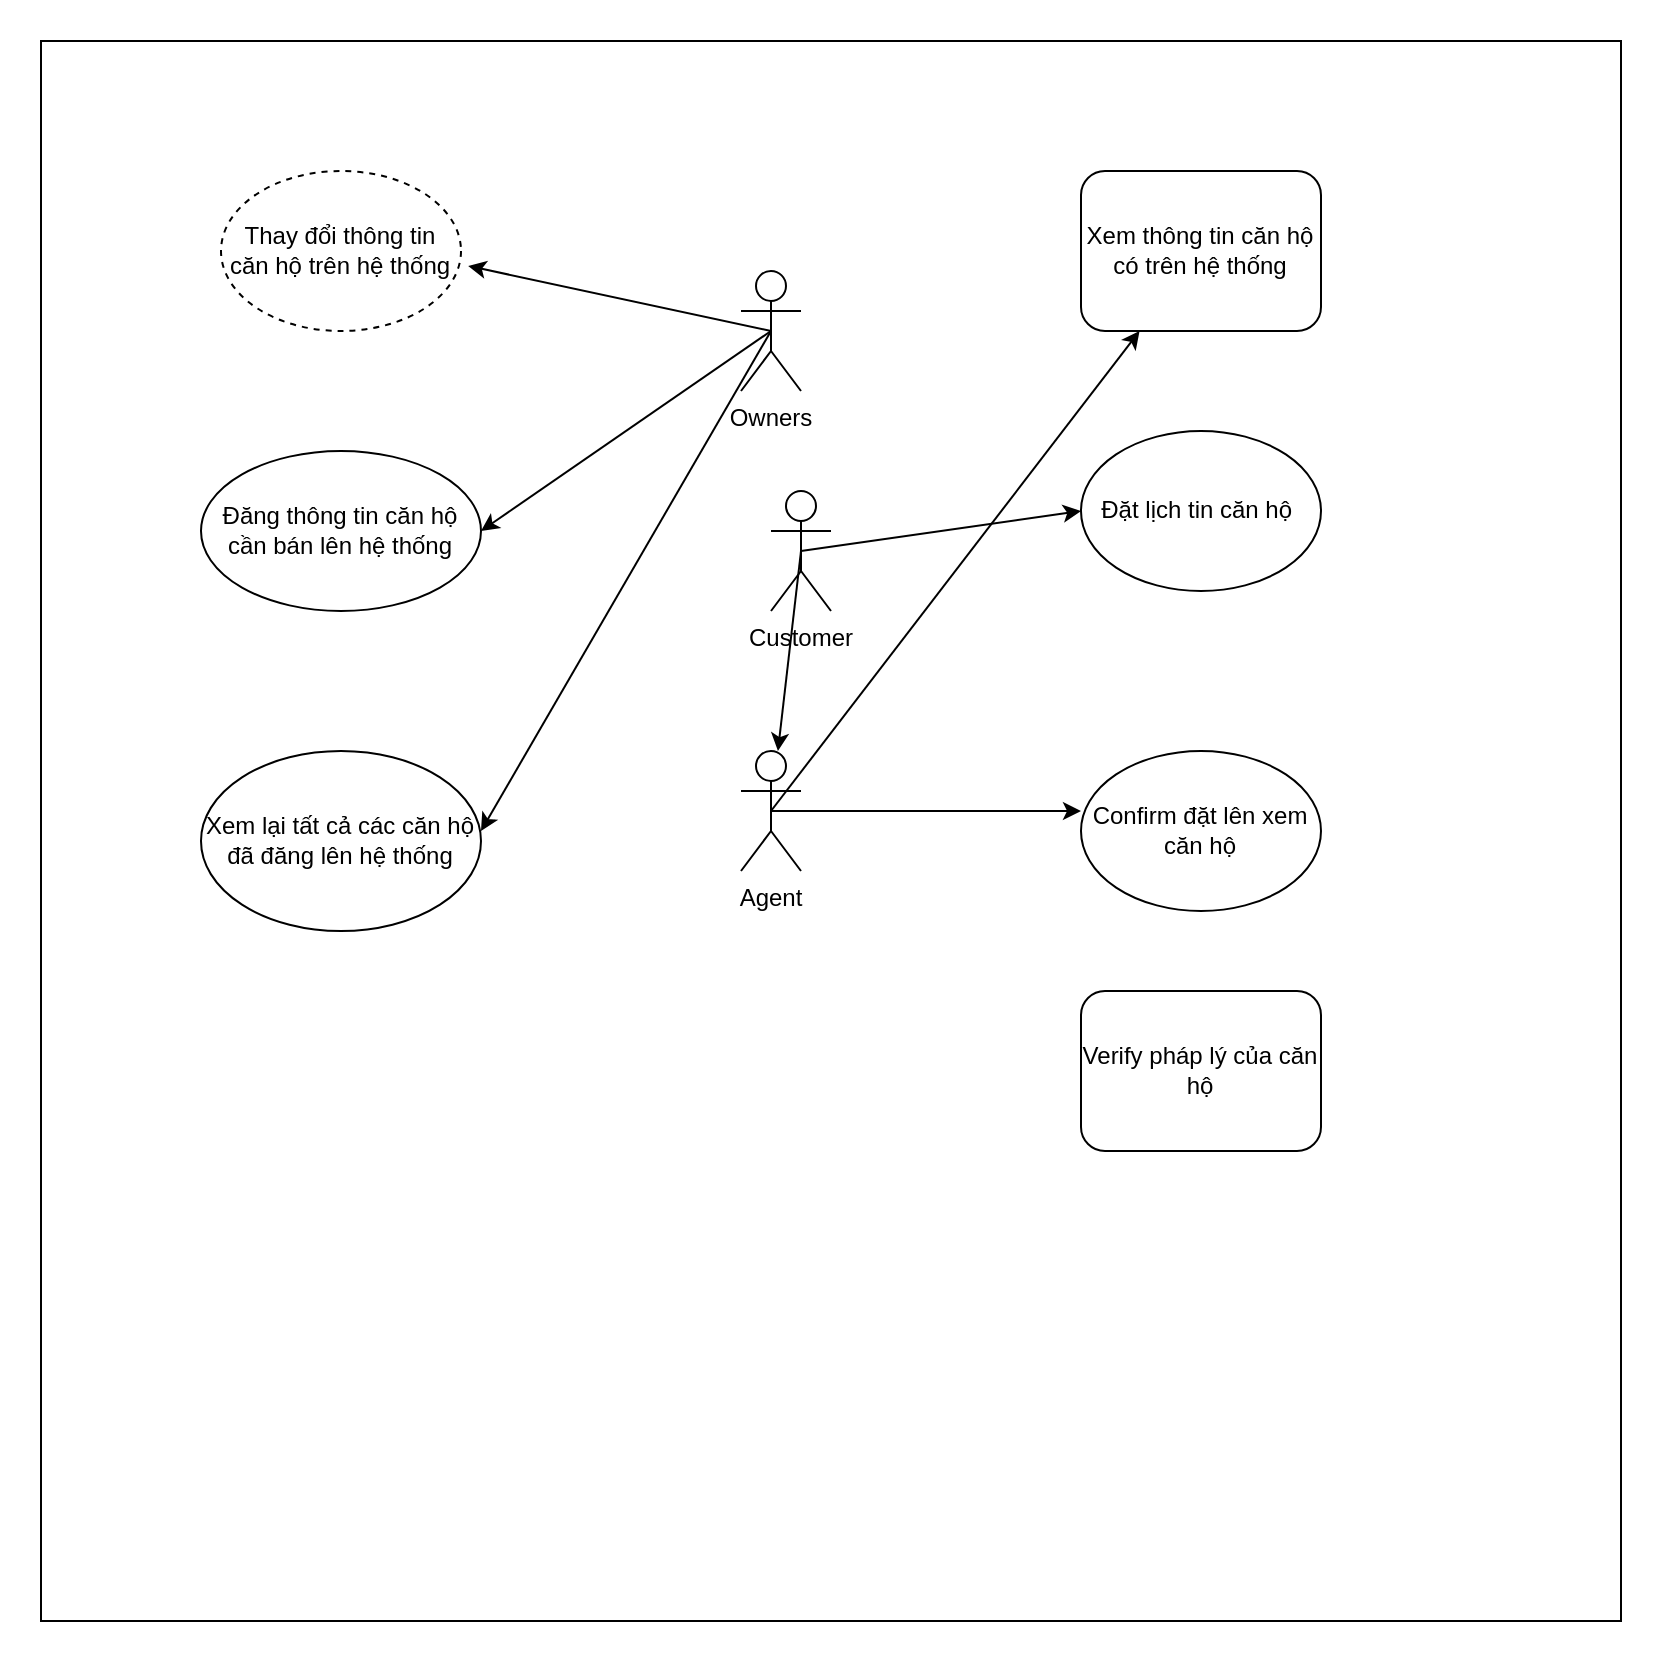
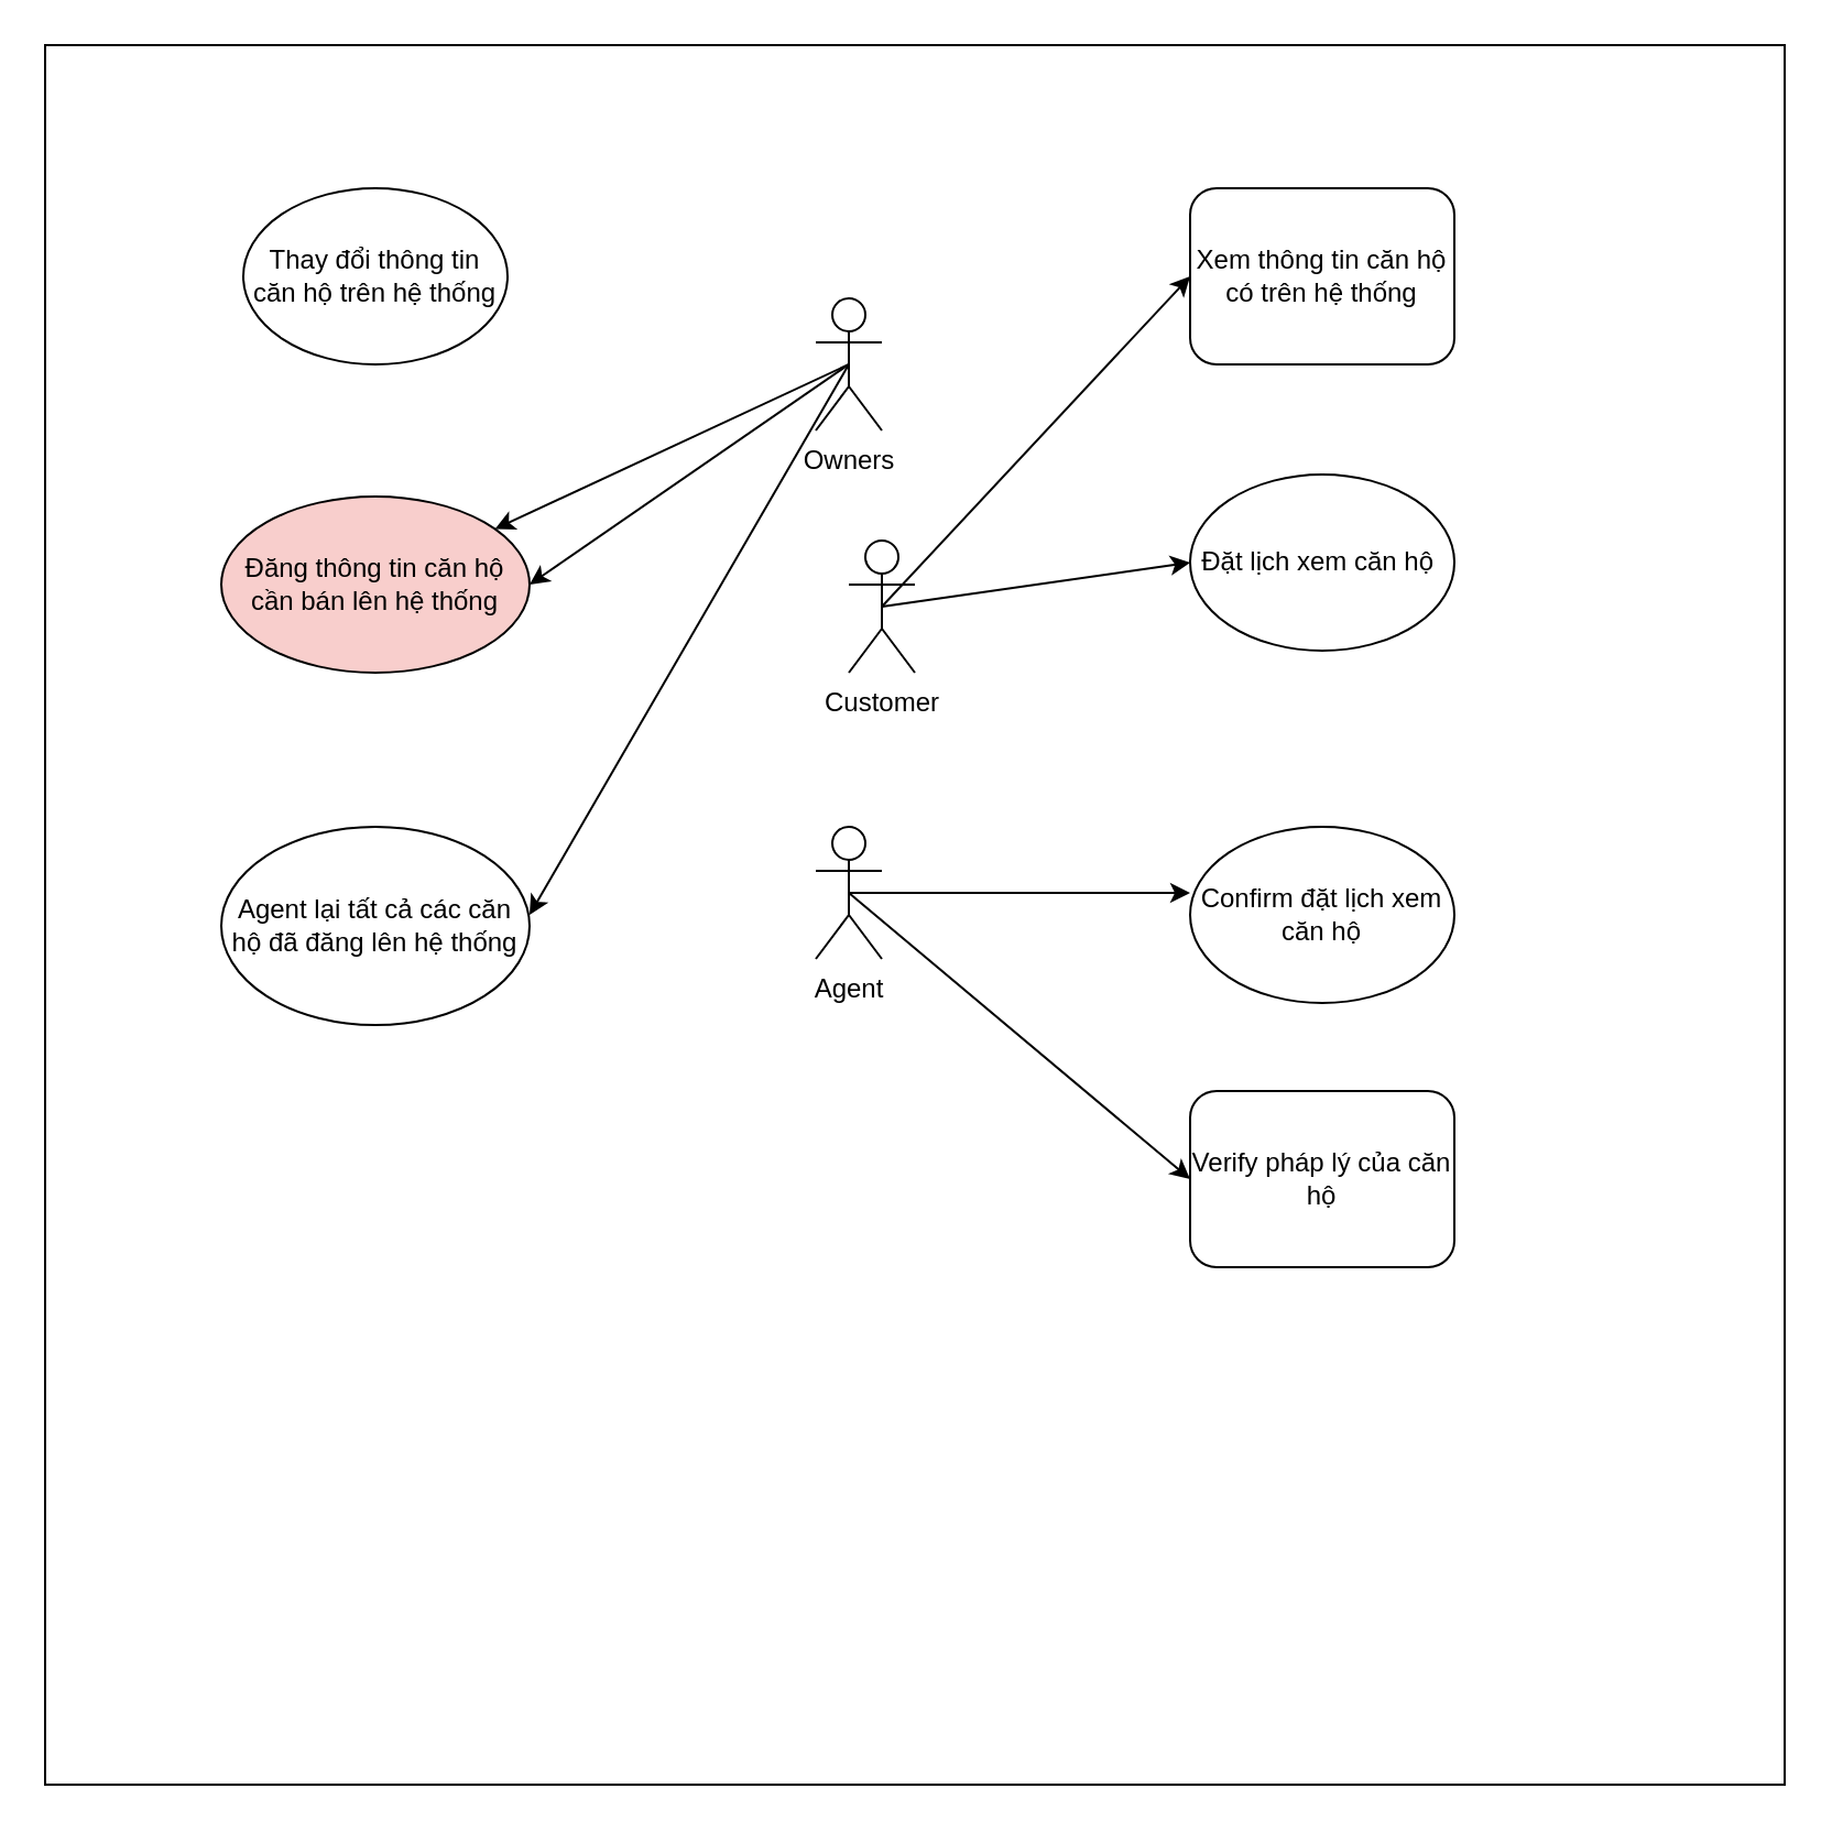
  <mxCell id="0" />
  <mxCell id="1" parent="0" />
  <mxCell id="2" value="" style="whiteSpace=wrap;html=1;aspect=fixed;" vertex="1" parent="1"><mxGeometry x="20" y="20" width="790" height="790" as="geometry" /></mxCell>
  <mxCell id="3" value="Owners&lt;br&gt;" style="shape=umlActor;verticalLabelPosition=bottom;verticalAlign=top;html=1;outlineConnect=0;" vertex="1" parent="1"><mxGeometry x="370" y="135" width="30" height="60" as="geometry" /></mxCell>
- <mxCell id="4" value="Đăng thông tin căn hộ cần bán lên hệ thống" style="ellipse;whiteSpace=wrap;html=1;" vertex="1" parent="1"><mxGeometry x="100" y="225" width="140" height="80" as="geometry" /></mxCell>
- <mxCell id="5" value="Xem lại tất cả các căn hộ đã đăng lên hệ thống" style="ellipse;whiteSpace=wrap;html=1;" vertex="1" parent="1"><mxGeometry x="100" y="375" width="140" height="90" as="geometry" /></mxCell>
- <mxCell id="6" value="Thay đổi thông tin căn hộ trên hệ thống" style="ellipse;whiteSpace=wrap;html=1;dashed=1;" vertex="1" parent="1"><mxGeometry x="110" y="85" width="120" height="80" as="geometry" /></mxCell>
+ <mxCell id="4" value="Đăng thông tin căn hộ cần bán lên hệ thống" style="ellipse;whiteSpace=wrap;html=1;fillColor=#f8cecc;" vertex="1" parent="1"><mxGeometry x="100" y="225" width="140" height="80" as="geometry" /></mxCell>
+ <mxCell id="5" value="Agent lại tất cả các căn hộ đã đăng lên hệ thống" style="ellipse;whiteSpace=wrap;html=1;" vertex="1" parent="1"><mxGeometry x="100" y="375" width="140" height="90" as="geometry" /></mxCell>
+ <mxCell id="6" value="Thay đổi thông tin căn hộ trên hệ thống" style="ellipse;whiteSpace=wrap;html=1;" vertex="1" parent="1"><mxGeometry x="110" y="85" width="120" height="80" as="geometry" /></mxCell>
  <mxCell id="7" value="Customer" style="shape=umlActor;verticalLabelPosition=bottom;verticalAlign=top;html=1;outlineConnect=0;" vertex="1" parent="1"><mxGeometry x="385" y="245" width="30" height="60" as="geometry" /></mxCell>
  <mxCell id="8" value="Xem thông tin căn hộ có trên hệ thống" style="whiteSpace=wrap;html=1;rounded=1;" vertex="1" parent="1"><mxGeometry x="540" y="85" width="120" height="80" as="geometry" /></mxCell>
- <mxCell id="9" value="Đặt lịch tin căn hộ&amp;nbsp;" style="ellipse;whiteSpace=wrap;html=1;" vertex="1" parent="1"><mxGeometry x="540" y="215" width="120" height="80" as="geometry" /></mxCell>
+ <mxCell id="9" value="Đặt lịch xem căn hộ&amp;nbsp;" style="ellipse;whiteSpace=wrap;html=1;" vertex="1" parent="1"><mxGeometry x="540" y="215" width="120" height="80" as="geometry" /></mxCell>
  <mxCell id="10" value="Agent" style="shape=umlActor;verticalLabelPosition=bottom;verticalAlign=top;html=1;outlineConnect=0;" vertex="1" parent="1"><mxGeometry x="370" y="375" width="30" height="60" as="geometry" /></mxCell>
- <mxCell id="11" value="Confirm đặt lên xem căn hộ" style="ellipse;whiteSpace=wrap;html=1;" vertex="1" parent="1"><mxGeometry x="540" y="375" width="120" height="80" as="geometry" /></mxCell>
- <mxCell id="12" value="" style="endArrow=classic;html=1;rounded=0;entryX=1.03;entryY=0.593;entryDx=0;entryDy=0;entryPerimeter=0;exitX=0.5;exitY=0.5;exitDx=0;exitDy=0;exitPerimeter=0;" edge="1" parent="1" source="3" target="6"><mxGeometry width="50" height="50" relative="1" as="geometry"><mxPoint x="280" y="195" as="sourcePoint" /><mxPoint x="330" y="145" as="targetPoint" /></mxGeometry></mxCell>
+ <mxCell id="11" value="Confirm đặt lịch xem căn hộ" style="ellipse;whiteSpace=wrap;html=1;" vertex="1" parent="1"><mxGeometry x="540" y="375" width="120" height="80" as="geometry" /></mxCell>
+ <mxCell id="12" value="" style="endArrow=classic;html=1;rounded=0;exitX=0.5;exitY=0.5;exitDx=0;exitDy=0;exitPerimeter=0;" edge="1" parent="1" source="3" target="4"><mxGeometry width="50" height="50" relative="1" as="geometry"><mxPoint x="280" y="195" as="sourcePoint" /><mxPoint x="330" y="145" as="targetPoint" /></mxGeometry></mxCell>
  <mxCell id="13" value="" style="endArrow=classic;html=1;rounded=0;entryX=1.03;entryY=0.593;entryDx=0;entryDy=0;entryPerimeter=0;exitX=0.5;exitY=0.5;exitDx=0;exitDy=0;exitPerimeter=0;" edge="1" parent="1" source="3"><mxGeometry width="50" height="50" relative="1" as="geometry"><mxPoint x="376.4" y="294.334" as="sourcePoint" /><mxPoint x="240" y="265" as="targetPoint" /></mxGeometry></mxCell>
  <mxCell id="14" value="" style="endArrow=classic;html=1;rounded=0;entryX=1.03;entryY=0.593;entryDx=0;entryDy=0;entryPerimeter=0;exitX=0.5;exitY=0.5;exitDx=0;exitDy=0;exitPerimeter=0;" edge="1" parent="1" source="3"><mxGeometry width="50" height="50" relative="1" as="geometry"><mxPoint x="376.4" y="444.334" as="sourcePoint" /><mxPoint x="240" y="415" as="targetPoint" /></mxGeometry></mxCell>
- <mxCell id="15" value="" style="endArrow=classic;html=1;rounded=0;exitX=0.5;exitY=0.5;exitDx=0;exitDy=0;exitPerimeter=0;" edge="1" parent="1" source="7" target="10"><mxGeometry width="50" height="50" relative="1" as="geometry"><mxPoint x="546.4" y="195.004" as="sourcePoint" /><mxPoint x="410" y="165.67" as="targetPoint" /></mxGeometry></mxCell>
+ <mxCell id="15" value="" style="endArrow=classic;html=1;rounded=0;entryX=0;entryY=0.5;entryDx=0;entryDy=0;exitX=0.5;exitY=0.5;exitDx=0;exitDy=0;exitPerimeter=0;" edge="1" parent="1" source="7" target="8"><mxGeometry width="50" height="50" relative="1" as="geometry"><mxPoint x="546.4" y="195.004" as="sourcePoint" /><mxPoint x="410" y="165.67" as="targetPoint" /></mxGeometry></mxCell>
  <mxCell id="16" value="" style="endArrow=classic;html=1;rounded=0;entryX=0;entryY=0.5;entryDx=0;entryDy=0;exitX=0.5;exitY=0.5;exitDx=0;exitDy=0;exitPerimeter=0;" edge="1" parent="1" source="7"><mxGeometry width="50" height="50" relative="1" as="geometry"><mxPoint x="385" y="425" as="sourcePoint" /><mxPoint x="540" y="255" as="targetPoint" /></mxGeometry></mxCell>
  <mxCell id="17" value="" style="endArrow=classic;html=1;rounded=0;entryX=0;entryY=0.375;entryDx=0;entryDy=0;exitX=0.5;exitY=0.5;exitDx=0;exitDy=0;exitPerimeter=0;entryPerimeter=0;" edge="1" parent="1" target="11"><mxGeometry width="50" height="50" relative="1" as="geometry"><mxPoint x="385" y="405" as="sourcePoint" /><mxPoint x="540" y="235" as="targetPoint" /></mxGeometry></mxCell>
  <mxCell id="18" value="Verify pháp lý của căn hộ" style="whiteSpace=wrap;html=1;rounded=1;" vertex="1" parent="1"><mxGeometry x="540" y="495" width="120" height="80" as="geometry" /></mxCell>
- <mxCell id="19" value="" style="endArrow=classic;html=1;rounded=0;exitX=0.5;exitY=0.5;exitDx=0;exitDy=0;exitPerimeter=0;" edge="1" parent="1" source="10" target="8"><mxGeometry width="50" height="50" relative="1" as="geometry"><mxPoint x="370" y="485" as="sourcePoint" /><mxPoint x="525" y="485" as="targetPoint" /></mxGeometry></mxCell>
+ <mxCell id="19" value="" style="endArrow=classic;html=1;rounded=0;entryX=0;entryY=0.5;entryDx=0;entryDy=0;exitX=0.5;exitY=0.5;exitDx=0;exitDy=0;exitPerimeter=0;" edge="1" parent="1" source="10" target="18"><mxGeometry width="50" height="50" relative="1" as="geometry"><mxPoint x="370" y="485" as="sourcePoint" /><mxPoint x="525" y="485" as="targetPoint" /></mxGeometry></mxCell>
